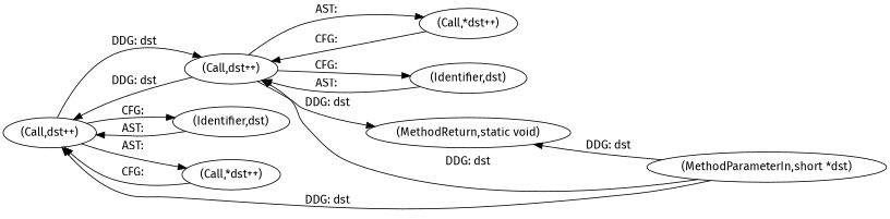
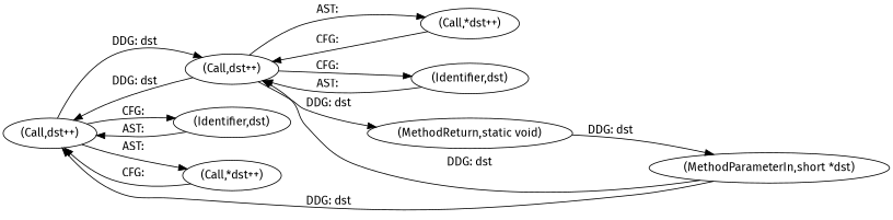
  digraph {
    fontname="Fira Sans"
    rankdir=LR
    node [fontname="Fira Sans"]
    edge [fontname="Fira Sans"]
    n1 [label="(Call,dst++)"]
    n2 [label="(Call,dst++)"]
    n3 [label="(Identifier,dst)"]
    n4 [label="(Call,*dst++)"]
    n5 [label="(Call,*dst++)"]
    n6 [label="(Identifier,dst)"]
    n7 [label="(MethodReturn,static void)"]
    n8 [label="(MethodParameterIn,short *dst)"]
    n1 -> n2 [label="DDG: dst"]
    n1 -> n3 [label="CFG: "]
    n1 -> n4 [label="AST: "]
    n2 -> n1 [label="DDG: dst"]
    n2 -> n5 [label="AST: "]
    n2 -> n6 [label="CFG: "]
    n2 -> n7 [label="DDG: dst"]
    n3 -> n1 [label="AST: "]
    n4 -> n1 [label="CFG: "]
    n5 -> n2 [label="CFG: "]
    n6 -> n2 [label="AST: "]
    n8 -> n1 [label="DDG: dst"]
    n8 -> n2 [label="DDG: dst"]
-   n8 -> n7 [label="DDG: dst"]
+   n7 -> n8 [label="DDG: dst"]
  }
